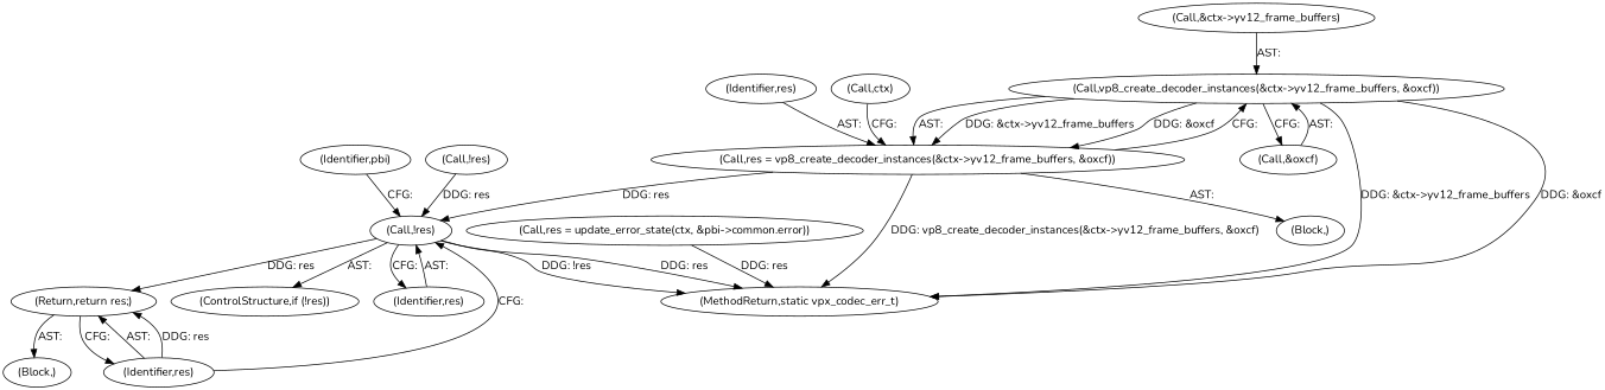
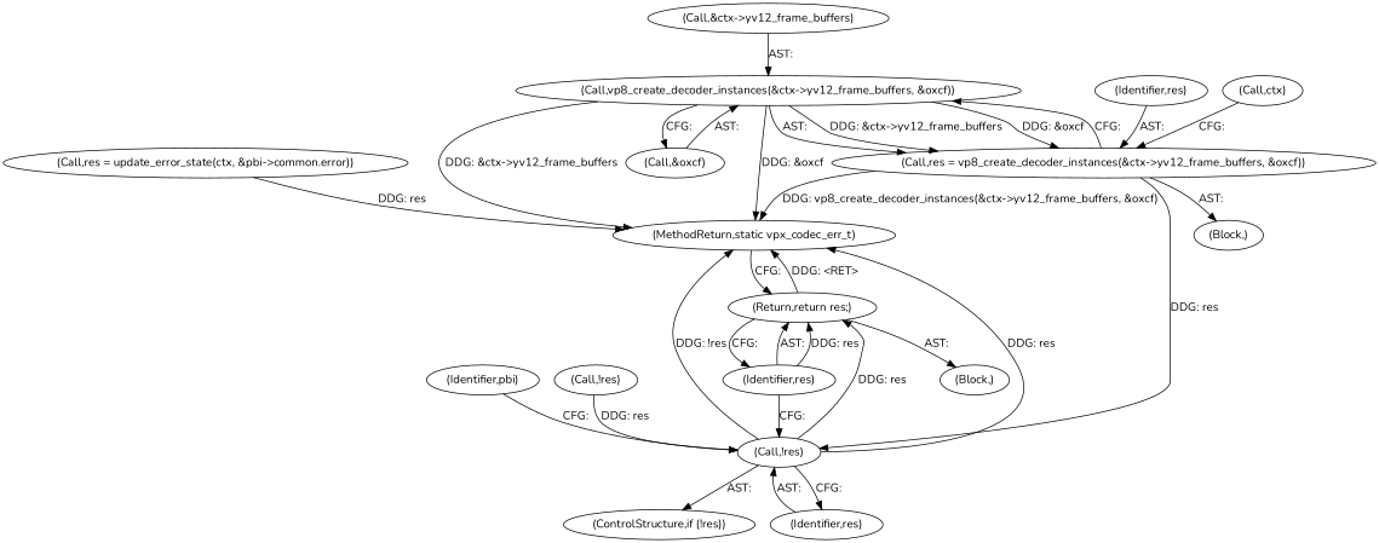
  digraph {
    fontname=Nunito
    node [fontname=Nunito]
    edge [fontname=Nunito]
    n1 [label="(Call,vp8_create_decoder_instances(&ctx->yv12_frame_buffers, &oxcf))"]
    n2 [label="(Call,res = vp8_create_decoder_instances(&ctx->yv12_frame_buffers, &oxcf))"]
    n3 [label="(Call,&oxcf)"]
    n4 [label="(MethodReturn,static vpx_codec_err_t)"]
    n5 [label="(Call,!res)"]
    n6 [label="(Block,)"]
    n7 [label="(Return,return res;)"]
    n8 [label="(ControlStructure,if (!res))"]
    n9 [label="(Identifier,res)"]
    n10 [label="(Block,)"]
    n11 [label="(Identifier,res)"]
    n12 [label="(Identifier,res)"]
    n13 [label="(Call,ctx)"]
    n14 [label="(Identifier,pbi)"]
    n15 [label="(Call,!res)"]
    n16 [label="(Call,&ctx->yv12_frame_buffers)"]
    n17 [label="(Call,res = update_error_state(ctx, &pbi->common.error))"]
    n1 -> n2 [label="AST: "]
    n1 -> n2 [label="DDG: &ctx->yv12_frame_buffers"]
    n1 -> n2 [label="DDG: &oxcf"]
    n1 -> n3 [label="CFG: "]
    n1 -> n4 [label="DDG: &ctx->yv12_frame_buffers"]
    n1 -> n4 [label="DDG: &oxcf"]
    n2 -> n1 [label="CFG: "]
    n2 -> n4 [label="DDG: vp8_create_decoder_instances(&ctx->yv12_frame_buffers, &oxcf)"]
    n2 -> n5 [label="DDG: res"]
    n2 -> n6 [label="AST: "]
    n3 -> n1 [label="AST: "]
+   n4 -> n7 [label="CFG: "]
    n5 -> n4 [label="DDG: !res"]
    n5 -> n4 [label="DDG: res"]
    n5 -> n7 [label="DDG: res"]
    n5 -> n8 [label="AST: "]
    n5 -> n9 [label="CFG: "]
+   n7 -> n4 [label="DDG: <RET>"]
    n7 -> n10 [label="AST: "]
    n7 -> n11 [label="CFG: "]
    n9 -> n5 [label="AST: "]
    n11 -> n5 [label="CFG: "]
    n11 -> n7 [label="AST: "]
    n11 -> n7 [label="DDG: res"]
    n12 -> n2 [label="AST: "]
    n13 -> n2 [label="CFG: "]
    n14 -> n5 [label="CFG: "]
    n15 -> n5 [label="DDG: res"]
    n16 -> n1 [label="AST: "]
    n17 -> n4 [label="DDG: res"]
  }
